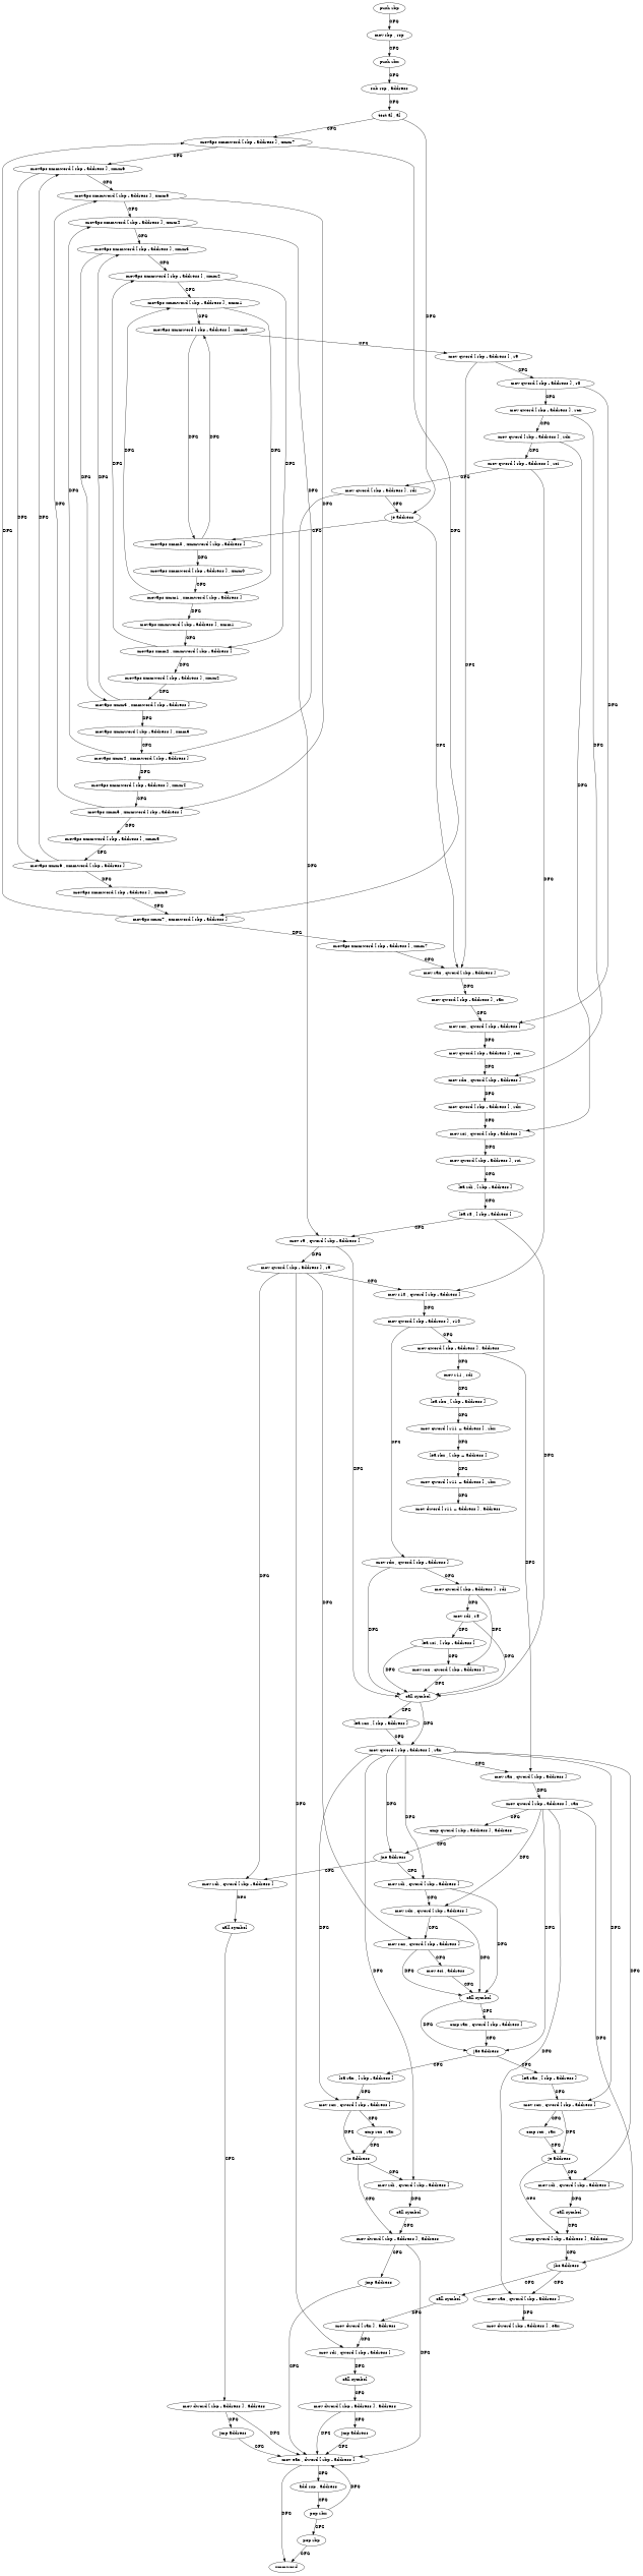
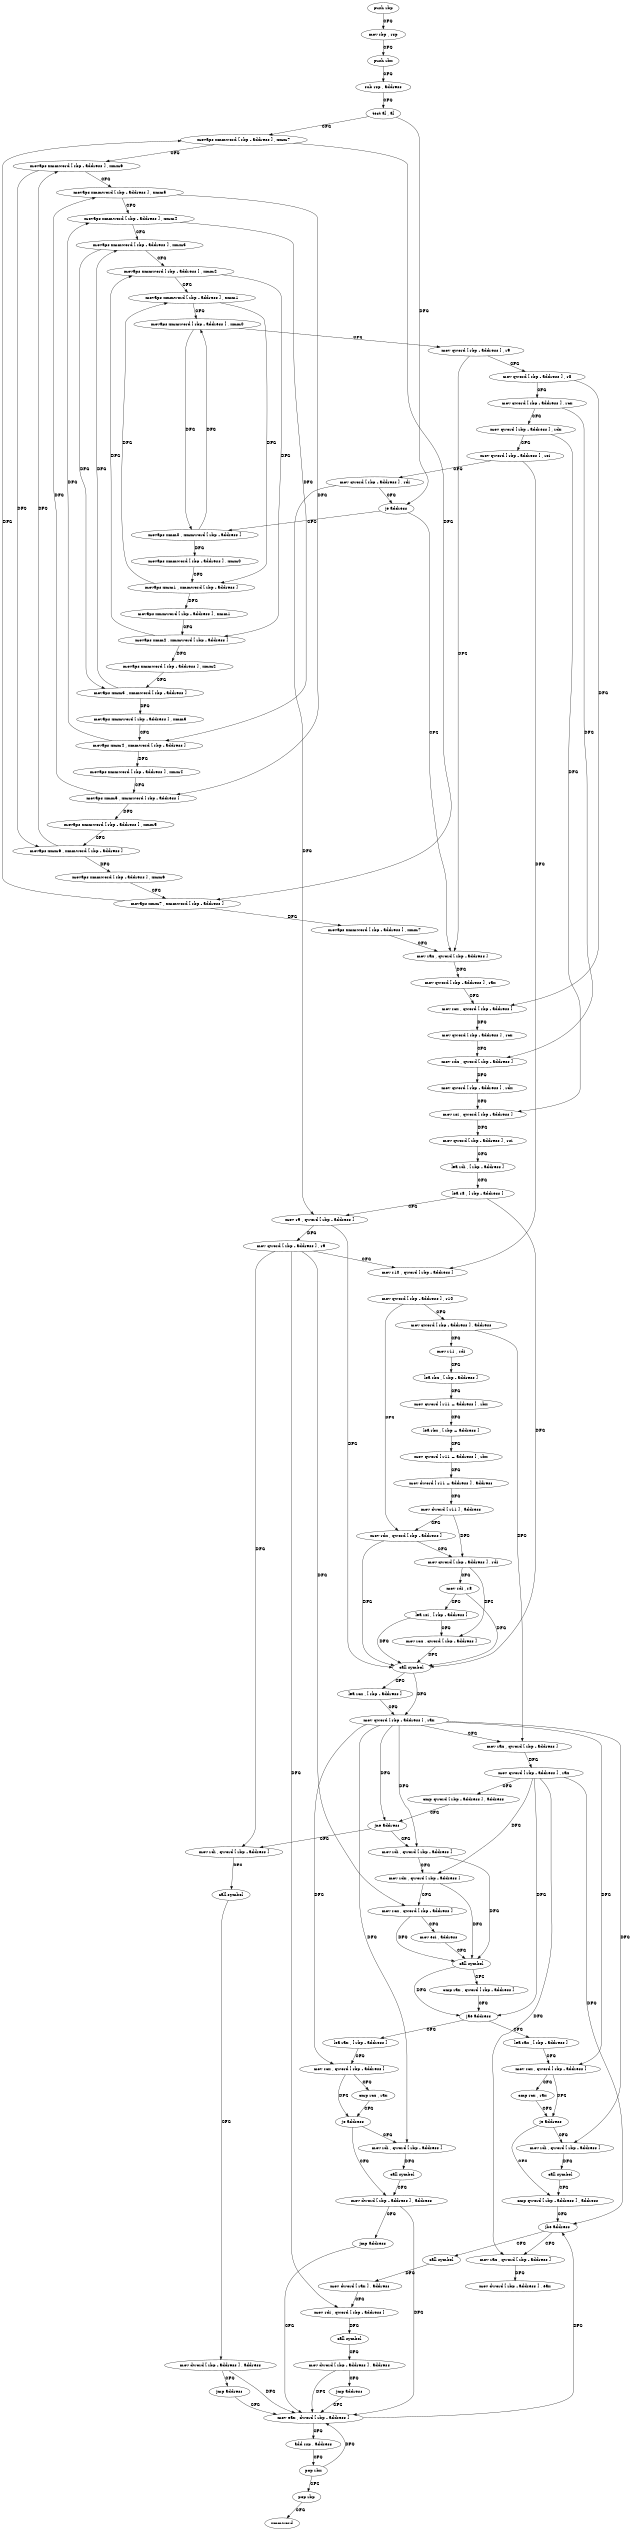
  digraph {
    n1 [label="push rbp"]
    n2 [label="mov rbp , rsp"]
    n3 [label="push rbx"]
    n4 [label="sub rsp , address"]
    n5 [label="test al , al"]
    n6 [label="movaps xmmword [ rbp - address ] , xmm7"]
    n7 [label="je address"]
    n8 [label="movaps xmmword [ rbp - address ] , xmm6"]
    n9 [label="movaps xmm7 , xmmword [ rbp - address ]"]
    n10 [label="movaps xmm0 , xmmword [ rbp - address ]"]
    n11 [label="mov rax , qword [ rbp - address ]"]
    n12 [label="movaps xmmword [ rbp - address ] , xmm5"]
    n13 [label="movaps xmm6 , xmmword [ rbp - address ]"]
    n14 [label="movaps xmmword [ rbp - address ] , xmm7"]
    n15 [label="movaps xmmword [ rbp - address ] , xmm4"]
    n16 [label="movaps xmm5 , xmmword [ rbp - address ]"]
    n17 [label="movaps xmmword [ rbp - address ] , xmm6"]
    n18 [label="movaps xmmword [ rbp - address ] , xmm3"]
    n19 [label="movaps xmm4 , xmmword [ rbp - address ]"]
    n20 [label="movaps xmmword [ rbp - address ] , xmm5"]
    n21 [label="movaps xmmword [ rbp - address ] , xmm2"]
    n22 [label="movaps xmm3 , xmmword [ rbp - address ]"]
    n23 [label="movaps xmmword [ rbp - address ] , xmm4"]
    n24 [label="movaps xmmword [ rbp - address ] , xmm1"]
    n25 [label="movaps xmm2 , xmmword [ rbp - address ]"]
    n26 [label="movaps xmmword [ rbp - address ] , xmm3"]
    n27 [label="movaps xmmword [ rbp - address ] , xmm0"]
    n28 [label="movaps xmm1 , xmmword [ rbp - address ]"]
    n29 [label="movaps xmmword [ rbp - address ] , xmm2"]
    n30 [label="mov qword [ rbp - address ] , r9"]
    n31 [label="movaps xmmword [ rbp - address ] , xmm1"]
    n32 [label="mov qword [ rbp - address ] , r8"]
    n33 [label="movaps xmmword [ rbp - address ] , xmm0"]
    n34 [label="mov qword [ rbp - address ] , rcx"]
    n35 [label="mov rcx , qword [ rbp - address ]"]
    n36 [label="mov qword [ rbp - address ] , rax"]
    n37 [label="mov qword [ rbp - address ] , rdx"]
    n38 [label="mov rdx , qword [ rbp - address ]"]
    n39 [label="mov qword [ rbp - address ] , rcx"]
    n40 [label="mov qword [ rbp - address ] , rsi"]
    n41 [label="mov rsi , qword [ rbp - address ]"]
    n42 [label="mov qword [ rbp - address ] , rdx"]
    n43 [label="mov qword [ rbp - address ] , rdi"]
    n44 [label="mov r10 , qword [ rbp - address ]"]
    n45 [label="mov qword [ rbp - address ] , rsi"]
    n46 [label="mov r9 , qword [ rbp - address ]"]
    n47 [label="mov qword [ rbp - address ] , r10"]
    n48 [label="call symbol"]
    n49 [label="mov qword [ rbp - address ] , r9"]
    n50 [label="lea rdi , [ rbp - address ]"]
    n51 [label="lea r8 , [ rbp - address ]"]
    n52 [label="lea rcx , [ rbp - address ]"]
    n53 [label="mov qword [ rbp - address ] , rax"]
    n54 [label="mov rdi , qword [ rbp - address ]"]
    n55 [label="mov rcx , qword [ rbp - address ]"]
    n56 [label="mov rdi , qword [ rbp - address ]"]
    n57 [label="call symbol"]
    n58 [label="call symbol"]
    n59 [label="mov esi , address"]
    n60 [label="call symbol"]
    n61 [label="mov qword [ rbp - address ] , address"]
    n62 [label="mov rdx , qword [ rbp - address ]"]
    n63 [label="mov r11 , rdi"]
    n64 [label="mov rax , qword [ rbp - address ]"]
    n65 [label="mov qword [ rbp - address ] , rdi"]
    n66 [label="lea rbx , [ rbp - address ]"]
    n67 [label="lea rsi , [ rbp - address ]"]
    n68 [label="mov rcx , qword [ rbp - address ]"]
    n69 [label="mov qword [ rbp - address ] , rax"]
    n70 [label="mov qword [ r11 + address ] , rbx"]
    n71 [label="lea rbx , [ rbp + address ]"]
    n72 [label="mov qword [ r11 + address ] , rbx"]
    n73 [label="mov dword [ r11 + address ] , address"]
+   n74 [label="mov dword [ r11 ] , address"]
    n75 [label="mov rdi , r8"]
    n76 [label="jne address"]
    n77 [label="mov rdi , qword [ rbp - address ]"]
    n78 [label="mov rcx , qword [ rbp - address ]"]
    n79 [label="mov rdi , qword [ rbp - address ]"]
    n80 [label="mov rcx , qword [ rbp - address ]"]
    n81 [label="mov rdi , qword [ rbp - address ]"]
    n82 [label="mov rdx , qword [ rbp - address ]"]
    n83 [label="cmp rcx , rax"]
    n84 [label="je address"]
    n85 [label="call symbol"]
    n86 [label="cmp rcx , rax"]
    n87 [label="je address"]
    n88 [label="call symbol"]
    n89 [label="cmp qword [ rbp - address ] , address"]
    n90 [label="jae address"]
    n91 [label="jbe address"]
    n92 [label="mov rax , qword [ rbp - address ]"]
    n93 [label="lea rax , [ rbp - address ]"]
    n94 [label="lea rax , [ rbp - address ]"]
    n95 [label="call symbol"]
    n96 [label="mov dword [ rbp - address ] , eax"]
    n97 [label="cmp rax , qword [ rbp - address ]"]
    n98 [label="mov dword [ rbp - address ] , address"]
    n99 [label="jmp address"]
    n100 [label="mov eax , dword [ rbp - address ]"]
    n101 [label="add rsp , address"]
    n102 [label=xmmword]
    n103 [label="pop rbx"]
    n104 [label="cmp qword [ rbp - address ] , address"]
    n105 [label="mov dword [ rbp - address ] , address"]
    n106 [label="jmp address"]
    n107 [label="pop rbp"]
    n108 [label="mov dword [ rax ] , address"]
    n109 [label="mov dword [ rbp - address ] , address"]
    n110 [label="jmp address"]
    n1 -> n2 [label=CFG]
    n2 -> n3 [label=CFG]
    n3 -> n4 [label=CFG]
    n4 -> n5 [label=CFG]
    n5 -> n6 [label=CFG]
    n5 -> n7 [label=DFG]
    n6 -> n8 [label=CFG]
    n6 -> n9 [label=DFG]
    n7 -> n10 [label=CFG]
    n7 -> n11 [label=CFG]
    n8 -> n12 [label=CFG]
    n8 -> n13 [label=DFG]
    n9 -> n6 [label=DFG]
    n9 -> n14 [label=DFG]
    n10 -> n27 [label=DFG]
    n10 -> n33 [label=DFG]
    n11 -> n36 [label=DFG]
    n12 -> n15 [label=CFG]
    n12 -> n16 [label=DFG]
    n13 -> n8 [label=DFG]
    n13 -> n17 [label=DFG]
    n14 -> n11 [label=CFG]
    n15 -> n18 [label=CFG]
    n15 -> n19 [label=DFG]
    n16 -> n12 [label=DFG]
    n16 -> n20 [label=DFG]
    n17 -> n9 [label=CFG]
    n18 -> n21 [label=CFG]
    n18 -> n22 [label=DFG]
    n19 -> n15 [label=DFG]
    n19 -> n23 [label=DFG]
    n20 -> n13 [label=CFG]
    n21 -> n24 [label=CFG]
    n21 -> n25 [label=DFG]
    n22 -> n18 [label=DFG]
    n22 -> n26 [label=DFG]
    n23 -> n16 [label=CFG]
    n24 -> n27 [label=CFG]
    n24 -> n28 [label=DFG]
    n25 -> n21 [label=DFG]
    n25 -> n29 [label=DFG]
    n26 -> n19 [label=CFG]
    n27 -> n10 [label=DFG]
    n27 -> n30 [label=CFG]
    n28 -> n24 [label=DFG]
    n28 -> n31 [label=DFG]
    n29 -> n22 [label=CFG]
    n30 -> n11 [label=DFG]
    n30 -> n32 [label=CFG]
    n31 -> n25 [label=CFG]
    n32 -> n34 [label=CFG]
    n32 -> n35 [label=DFG]
    n33 -> n28 [label=CFG]
    n34 -> n37 [label=CFG]
    n34 -> n38 [label=DFG]
    n35 -> n39 [label=DFG]
    n36 -> n35 [label=CFG]
    n37 -> n40 [label=CFG]
    n37 -> n41 [label=DFG]
    n38 -> n42 [label=DFG]
    n39 -> n38 [label=CFG]
    n40 -> n43 [label=CFG]
    n40 -> n44 [label=DFG]
    n41 -> n45 [label=DFG]
    n42 -> n41 [label=CFG]
    n43 -> n7 [label=CFG]
    n43 -> n46 [label=DFG]
-   n44 -> n47 [label=DFG]
    n45 -> n50 [label=CFG]
    n46 -> n48 [label=DFG]
    n46 -> n49 [label=DFG]
    n47 -> n61 [label=CFG]
    n47 -> n62 [label=DFG]
    n48 -> n52 [label=CFG]
    n48 -> n53 [label=DFG]
    n49 -> n44 [label=CFG]
    n49 -> n54 [label=DFG]
    n49 -> n55 [label=DFG]
    n49 -> n56 [label=DFG]
    n50 -> n51 [label=CFG]
    n51 -> n46 [label=CFG]
    n51 -> n48 [label=DFG]
    n52 -> n53 [label=CFG]
    n53 -> n64 [label=CFG]
    n53 -> n76 [label=DFG]
    n53 -> n77 [label=DFG]
    n53 -> n78 [label=DFG]
    n53 -> n79 [label=DFG]
    n53 -> n80 [label=DFG]
    n53 -> n81 [label=DFG]
    n54 -> n57 [label=DFG]
    n55 -> n58 [label=DFG]
    n55 -> n59 [label=CFG]
    n56 -> n60 [label=DFG]
    n57 -> n98 [label=CFG]
    n58 -> n90 [label=DFG]
    n58 -> n97 [label=CFG]
    n59 -> n58 [label=CFG]
    n60 -> n109 [label=CFG]
    n61 -> n63 [label=CFG]
    n61 -> n64 [label=DFG]
    n62 -> n48 [label=DFG]
    n62 -> n65 [label=CFG]
    n63 -> n66 [label=CFG]
    n64 -> n69 [label=DFG]
    n65 -> n68 [label=DFG]
    n65 -> n75 [label=CFG]
    n66 -> n70 [label=CFG]
    n67 -> n48 [label=DFG]
    n67 -> n68 [label=CFG]
    n68 -> n48 [label=DFG]
    n69 -> n82 [label=DFG]
    n69 -> n89 [label=CFG]
    n69 -> n90 [label=DFG]
    n69 -> n91 [label=DFG]
    n69 -> n92 [label=DFG]
    n70 -> n71 [label=CFG]
    n71 -> n72 [label=CFG]
    n72 -> n73 [label=CFG]
+   n73 -> n74 [label=CFG]
+   n74 -> n62 [label=CFG]
+   n74 -> n65 [label=DFG]
    n75 -> n48 [label=DFG]
    n75 -> n67 [label=CFG]
    n76 -> n54 [label=CFG]
    n76 -> n77 [label=CFG]
    n77 -> n58 [label=DFG]
    n77 -> n82 [label=CFG]
    n78 -> n83 [label=CFG]
    n78 -> n84 [label=DFG]
    n79 -> n85 [label=DFG]
    n80 -> n86 [label=CFG]
    n80 -> n87 [label=DFG]
    n81 -> n88 [label=DFG]
    n82 -> n55 [label=CFG]
    n82 -> n58 [label=DFG]
    n83 -> n84 [label=CFG]
    n84 -> n79 [label=CFG]
    n84 -> n104 [label=CFG]
    n85 -> n104 [label=CFG]
    n86 -> n87 [label=CFG]
    n87 -> n81 [label=CFG]
    n87 -> n105 [label=CFG]
    n88 -> n105 [label=CFG]
    n89 -> n76 [label=CFG]
    n90 -> n93 [label=CFG]
    n90 -> n94 [label=CFG]
    n91 -> n92 [label=CFG]
    n91 -> n95 [label=CFG]
    n92 -> n96 [label=DFG]
    n93 -> n78 [label=CFG]
    n94 -> n80 [label=CFG]
    n95 -> n108 [label=DFG]
    n97 -> n90 [label=CFG]
    n98 -> n99 [label=CFG]
    n98 -> n100 [label=DFG]
    n99 -> n100 [label=CFG]
    n100 -> n101 [label=CFG]
-   n100 -> n102 [label=DFG]
+   n100 -> n91 [label=DFG]
    n101 -> n103 [label=CFG]
    n103 -> n100 [label=DFG]
    n103 -> n107 [label=CFG]
    n104 -> n91 [label=CFG]
    n105 -> n100 [label=DFG]
    n105 -> n106 [label=CFG]
    n106 -> n100 [label=CFG]
    n107 -> n102 [label=CFG]
    n108 -> n56 [label=CFG]
    n109 -> n100 [label=DFG]
    n109 -> n110 [label=CFG]
    n110 -> n100 [label=CFG]
  }
